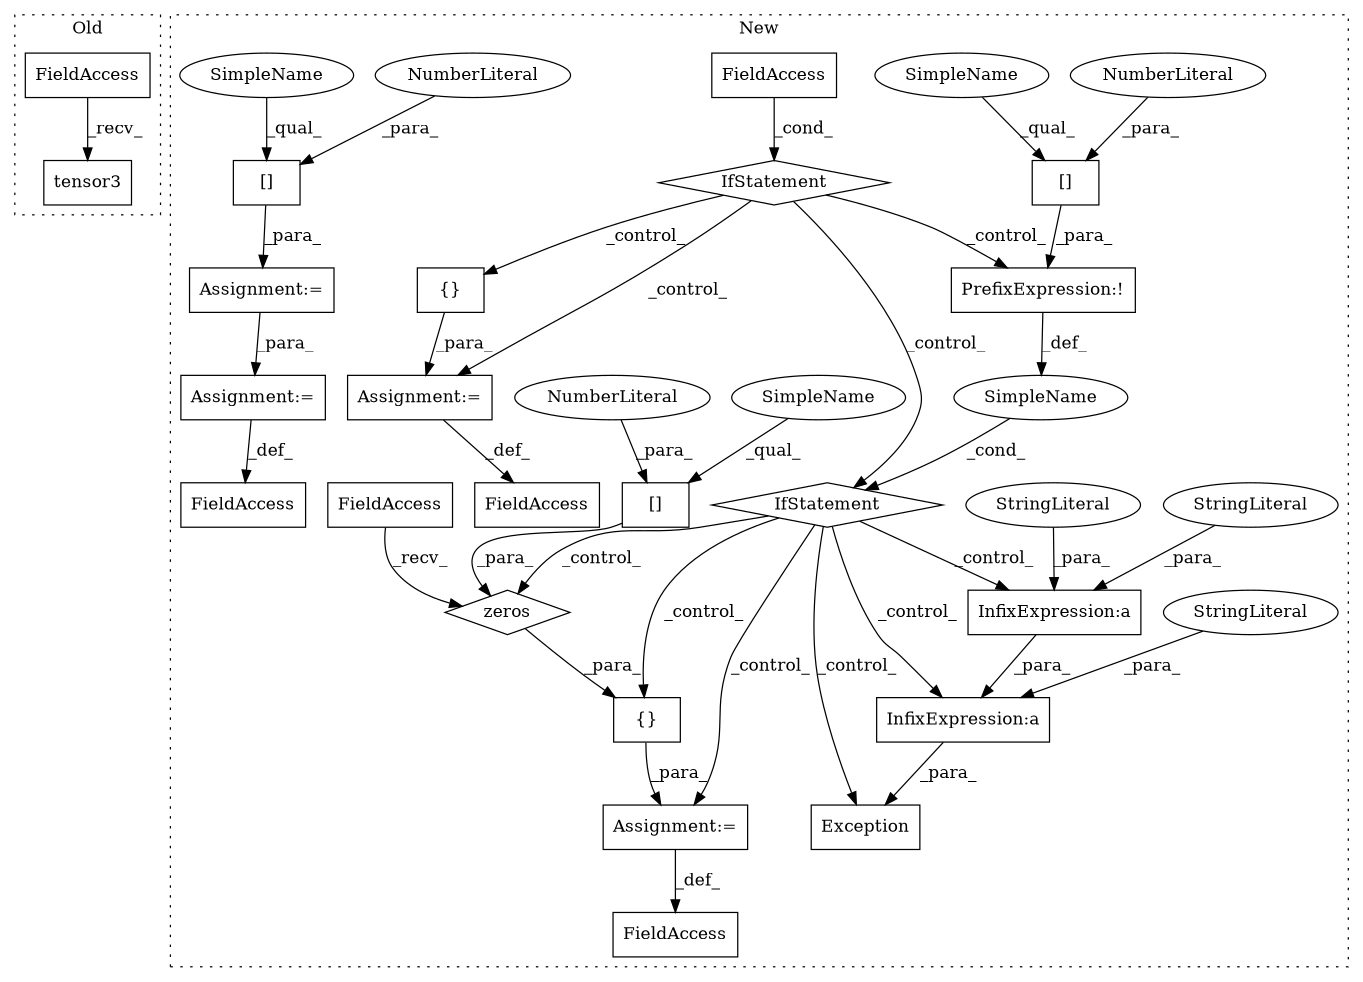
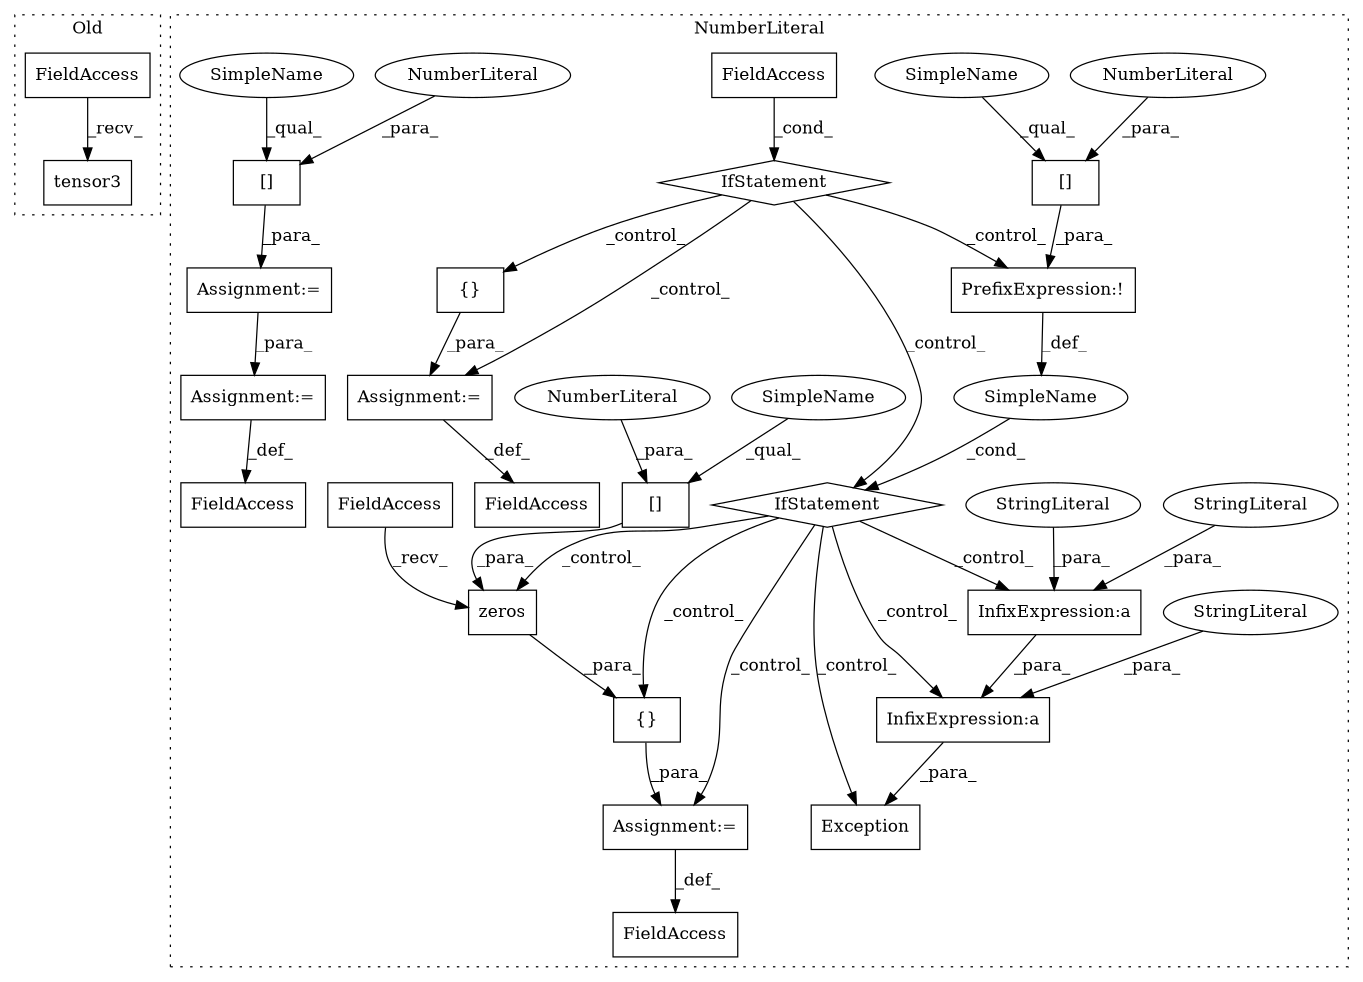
  digraph {
    node [a=22 l=1 shape=box]
    n1 [a=32 l=9 label=tensor3 s=9184]
    n2 [l=13 label=FieldAccess s=9170]
-   n3 [a=32 l="6,1" label=zeros s="6763,6799" shape=diamond]
+   n3 [a=32 l="6,1" label=zeros s="6763,6799"]
    n4 [a=42 label=SimpleName shape=ellipse l=""]
    n5 [a=38 label="PrefixExpression:!" s=6566]
    n6 [a=27 l=3 label="InfixExpression:a" s=6680]
    n7 [a=27 l=3 label="InfixExpression:a" s=6645]
    n8 [a=4 l="1,1" label="{}" s="6754,6800"]
    n9 [a=2 l="12,1" label="[]" s="6769,6782"]
    n10 [a=34 label=NumberLiteral s=6781 shape=ellipse]
    n11 [a=2 l="12,1" label="[]" s="6567,6580"]
    n12 [a=34 label=NumberLiteral s=6579 shape=ellipse]
    n13 [l=11 label=FieldAccess s=6725]
    n14 [l=13 label=FieldAccess s=6539]
    n15 [a=4 l="1,1" label="{}" s="6852,6857"]
    n16 [l=11 label=FieldAccess s=6823]
    n17 [l=7 label=FieldAccess s=6755]
    n18 [a=25 l="4,2" label=IfStatement s="6562,6581" shape=diamond]
    n19 [a=2 l="12,1" label="[]" s="5644,5657"]
    n20 [a=34 label=NumberLiteral s=5656 shape=ellipse]
    n21 [a=25 l="4,2" label=IfStatement s="6535,6552" shape=diamond]
    n22 [a=45 l=35 label=StringLiteral s=6610 shape=ellipse]
    n23 [a=45 l=31 label=StringLiteral s=6648 shape=ellipse]
    n24 [a=7 label="Assignment:=" s=6834]
    n25 [a=7 label="Assignment:=" s=5643]
    n26 [l=14 label=FieldAccess s=5664]
    n27 [a=45 l=25 label=StringLiteral s=6683 shape=ellipse]
    n28 [a=7 label="Assignment:=" s=5678]
    n29 [a=7 label="Assignment:=" s=6736]
    n30 [a=32 l="10,1" label=Exception s="6599,6708"]
    n31 [a=42 l=11 label=SimpleName s=5644 shape=ellipse]
    n32 [a=42 l=11 label=SimpleName s=6567 shape=ellipse]
    n33 [a=42 l=11 label=SimpleName s=6769 shape=ellipse]
    subgraph cluster_1 {
      label=Old
      style=dotted
      n1
      n2
    }
    subgraph cluster_2 {
-     label=New
+     label=NumberLiteral
      style=dotted
      n3
      n4
      n5
      n6
      n7
      n8
      n9
      n10
      n11
      n12
      n13
      n14
      n15
      n16
      n17
      n18
      n19
      n20
      n21
      n22
      n23
      n24
      n25
      n26
      n27
      n28
      n29
      n30
      n31
      n32
      n33
    }
    n2 -> n1 [label=_recv_]
    n3 -> n8 [label=_para_]
    n4 -> n18 [label=_cond_]
    n5 -> n4 [label=_def_]
    n6 -> n30 [label=_para_]
    n7 -> n6 [label=_para_]
    n8 -> n29 [label=_para_]
    n9 -> n3 [label=_para_]
    n10 -> n9 [label=_para_]
    n11 -> n5 [label=_para_]
    n12 -> n11 [label=_para_]
    n14 -> n21 [label=_cond_]
    n15 -> n24 [label=_para_]
    n17 -> n3 [label=_recv_]
    n18 -> n3 [label=_control_]
    n18 -> n6 [label=_control_]
    n18 -> n7 [label=_control_]
    n18 -> n8 [label=_control_]
    n18 -> n29 [label=_control_]
    n18 -> n30 [label=_control_]
    n19 -> n25 [label=_para_]
    n20 -> n19 [label=_para_]
    n21 -> n5 [label=_control_]
    n21 -> n15 [label=_control_]
    n21 -> n18 [label=_control_]
    n21 -> n24 [label=_control_]
    n22 -> n7 [label=_para_]
    n23 -> n7 [label=_para_]
    n24 -> n16 [label=_def_]
    n25 -> n28 [label=_para_]
    n27 -> n6 [label=_para_]
    n28 -> n26 [label=_def_]
    n29 -> n13 [label=_def_]
    n31 -> n19 [label=_qual_]
    n32 -> n11 [label=_qual_]
    n33 -> n9 [label=_qual_]
  }
